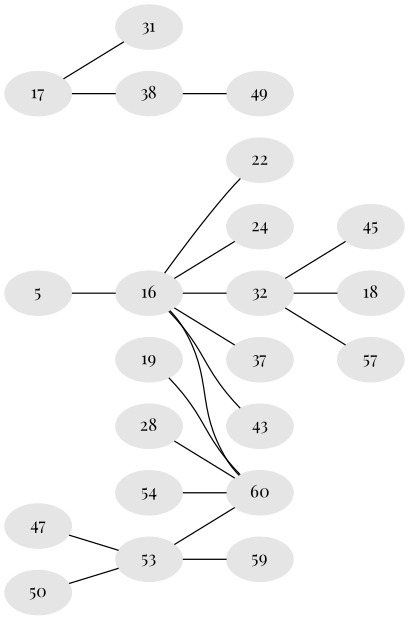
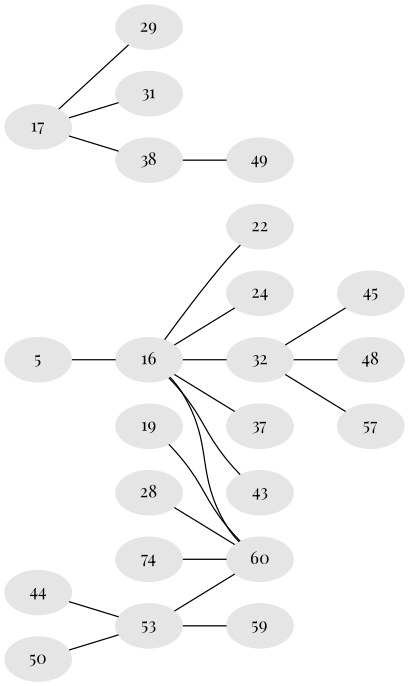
  graph {
    fontname="Playfair Display"
    rankdir=LR
    node [color=gray90 fontname="Playfair Display" style=filled]
    edge [fontname="Playfair Display"]
    16 [super="+2+4+10"]
    22 [super="+13"]
    24
    32 [super="+11"]
    37
    43
    60 [super="+39+55+36"]
    n8 [label=5]
    45
-   48 [label=18]
+   48
    57 [super="+41"]
    17
+   29
    31
    38 [super="+33"]
    49
    19
    28
    53 [super="+34+27+21"]
    59 [super="+56"]
-   47
+   47 [label=44]
    50
-   54
+   54 [label=74]
    16 -- 22
    16 -- 24
    16 -- 32 [weight=2]
    16 -- 37
    16 -- 43
    16 -- 60 [weight=2]
    32 -- 45
    32 -- 48
    32 -- 57
    n8 -- 16
+   17 -- 29
    17 -- 31
    17 -- 38 [weight=2]
    38 -- 49
    19 -- 60
    28 -- 60
    53 -- 60 [weight=2]
    53 -- 59
    47 -- 53
    50 -- 53
    54 -- 60
  }
